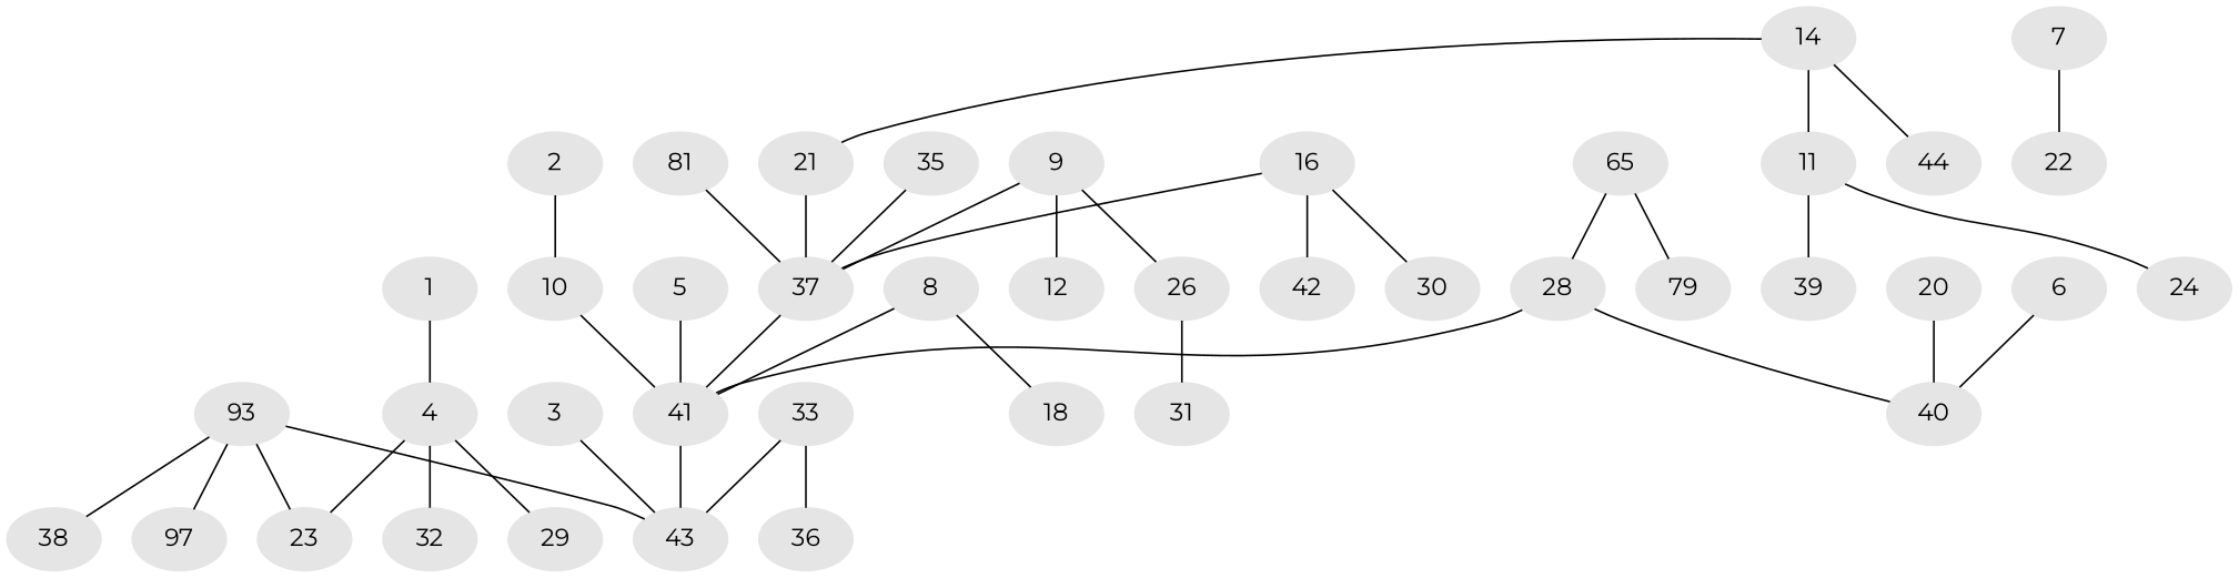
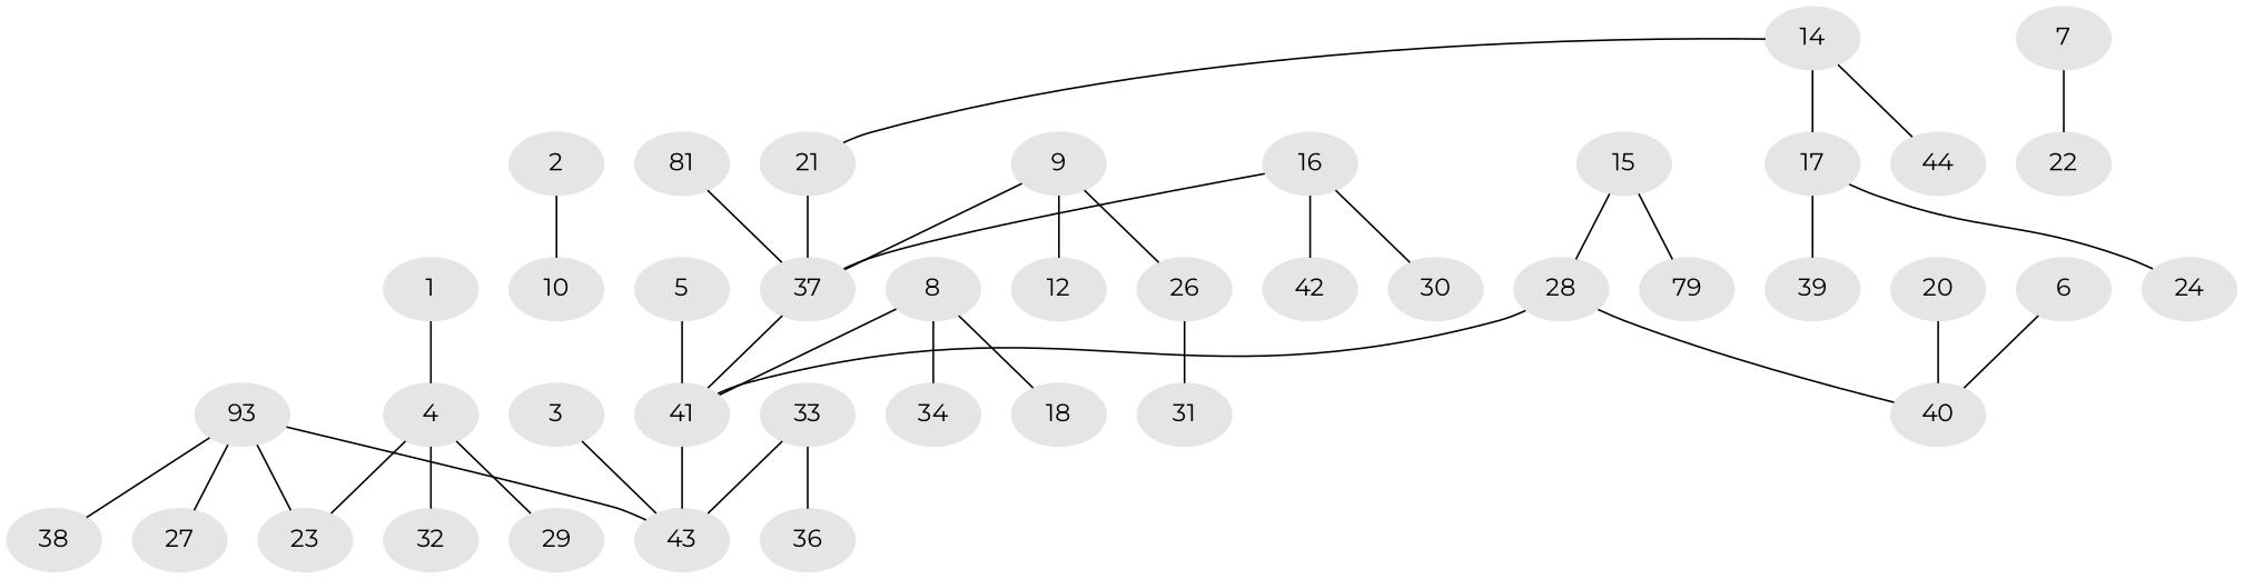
  graph {
    fontname=Montserrat
    node [color=gray90 fontname=Montserrat style=filled]
    edge [fontname=Montserrat weight=1.0]
    1
    4
    23
    29
    32
    2
    10
    41
    3
    43
    5
    6
    40
    7
    22
    8
    18
+   34
    9
    12
    26
    37
    31
    n24 [label=81]
    n25 [label=93]
-   27 [label=97]
+   27
    38
    14
-   17 [label=11]
+   17
    21
    44
    24
    39
    n34 [label=79]
-   15 [label=65]
+   15
    28
    16
    30
    42
    20
    33
    36
-   35
    1 -- 4
    4 -- 23
    4 -- 29
    4 -- 32
    2 -- 10
-   10 -- 41
    41 -- 43
    3 -- 43
    5 -- 41
    6 -- 40
    7 -- 22
    8 -- 41
    8 -- 18
+   8 -- 34
    9 -- 12
    9 -- 26
    9 -- 37
    26 -- 31
    37 -- 41
    n24 -- 37
    n25 -- 23
    n25 -- 43
    n25 -- 27
    n25 -- 38
    14 -- 17
    14 -- 21
    14 -- 44
    17 -- 24
    17 -- 39
    21 -- 37
    15 -- n34
    15 -- 28
    28 -- 41
    28 -- 40
    16 -- 37
    16 -- 30
    16 -- 42
    20 -- 40
    33 -- 43
    33 -- 36
-   35 -- 37
  }
